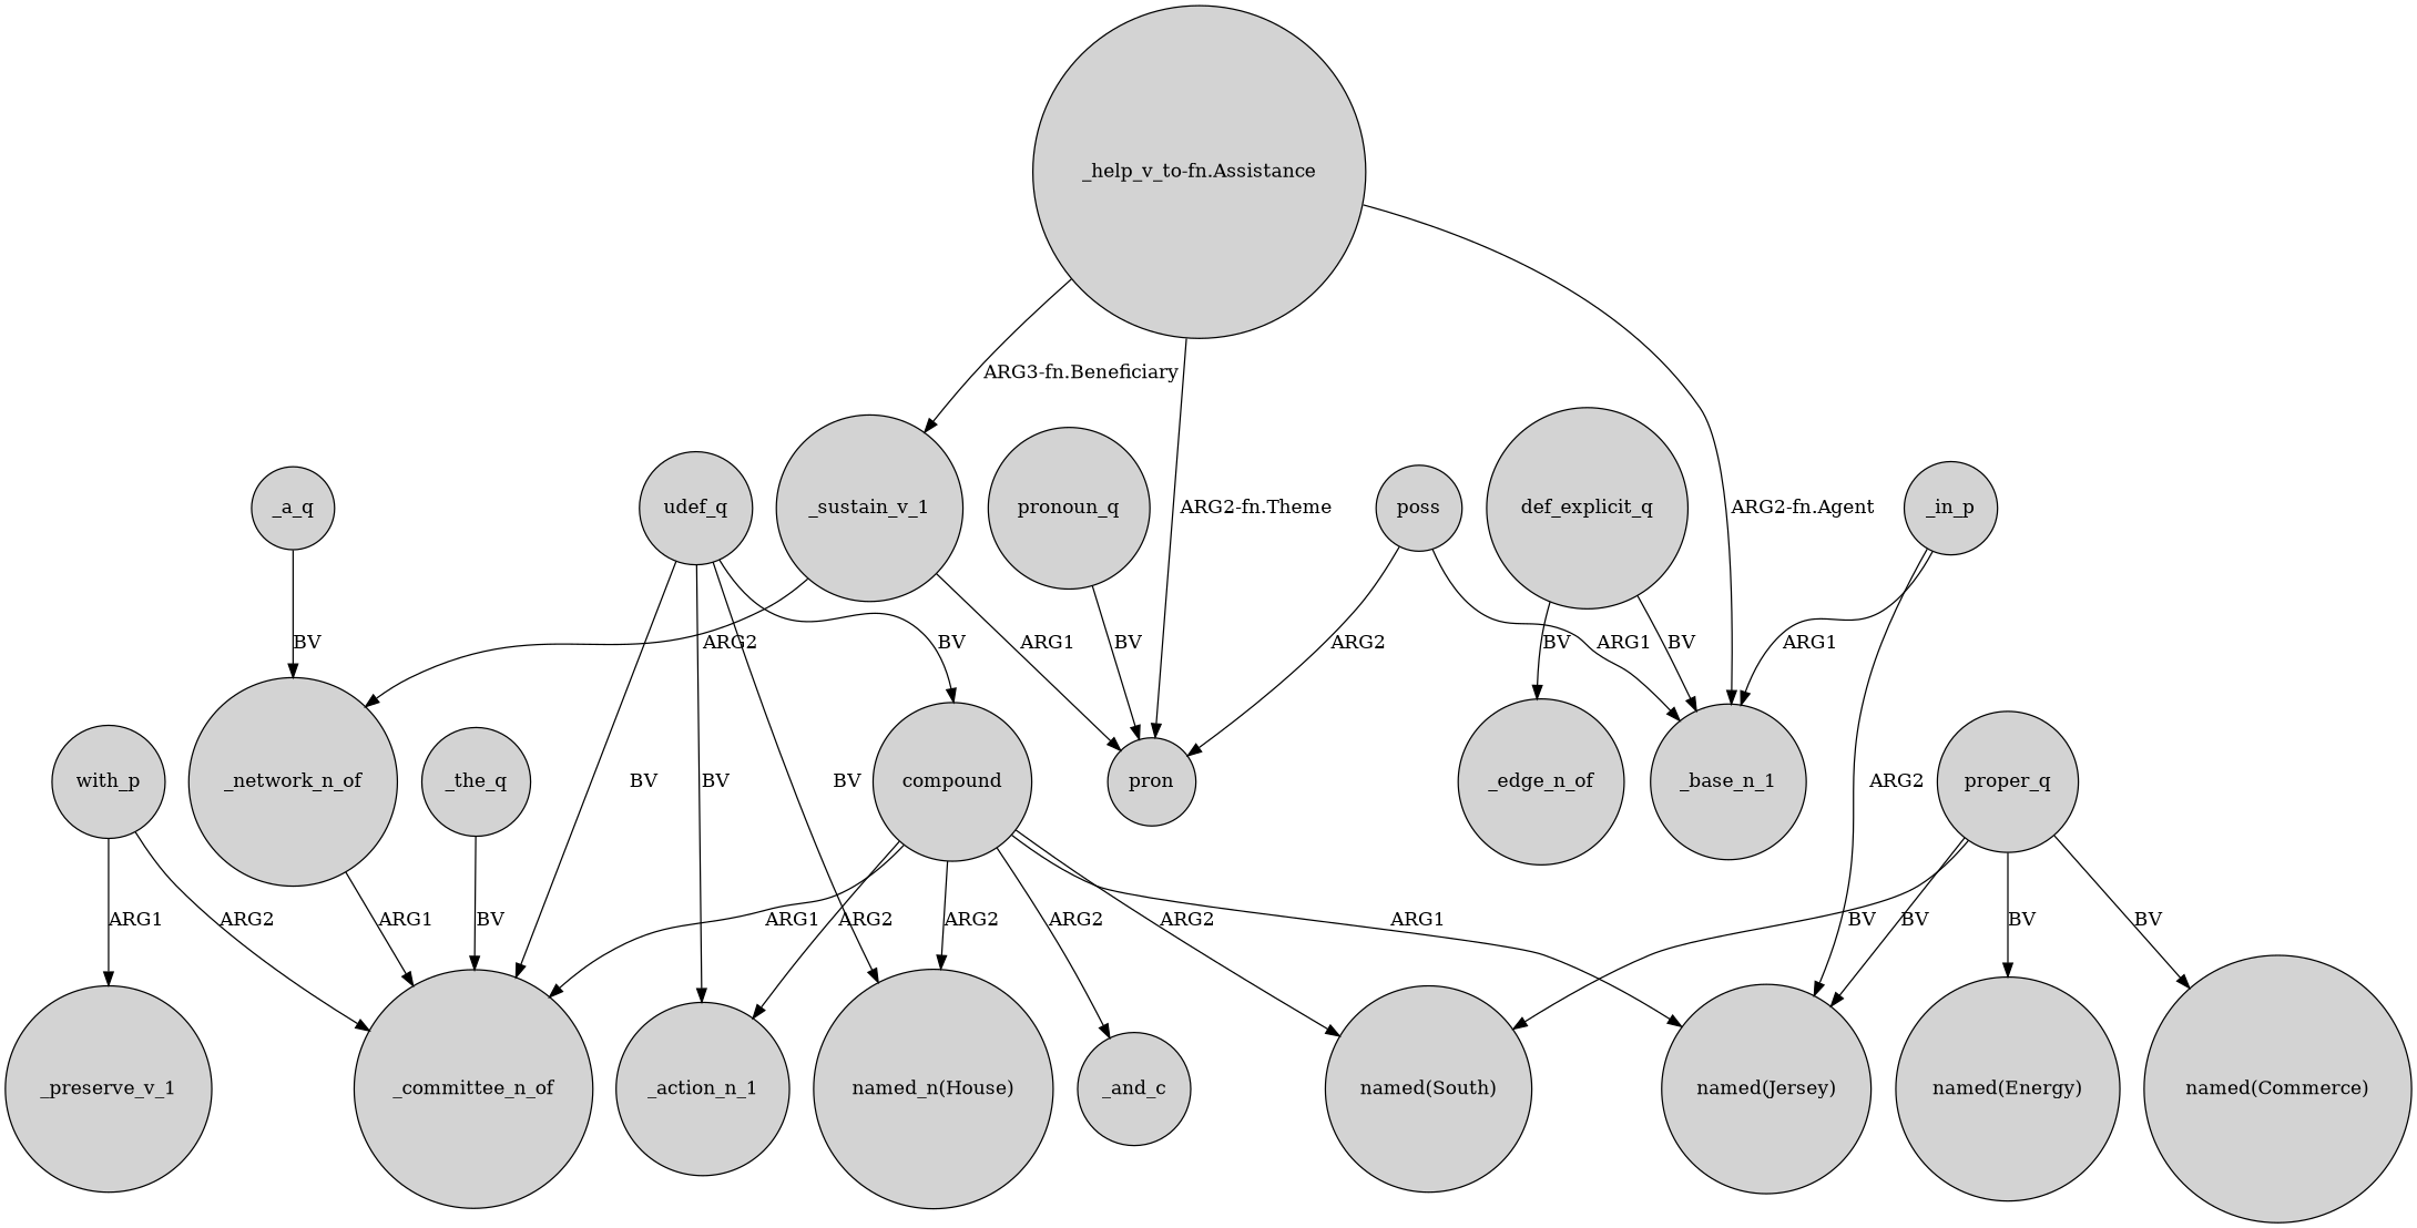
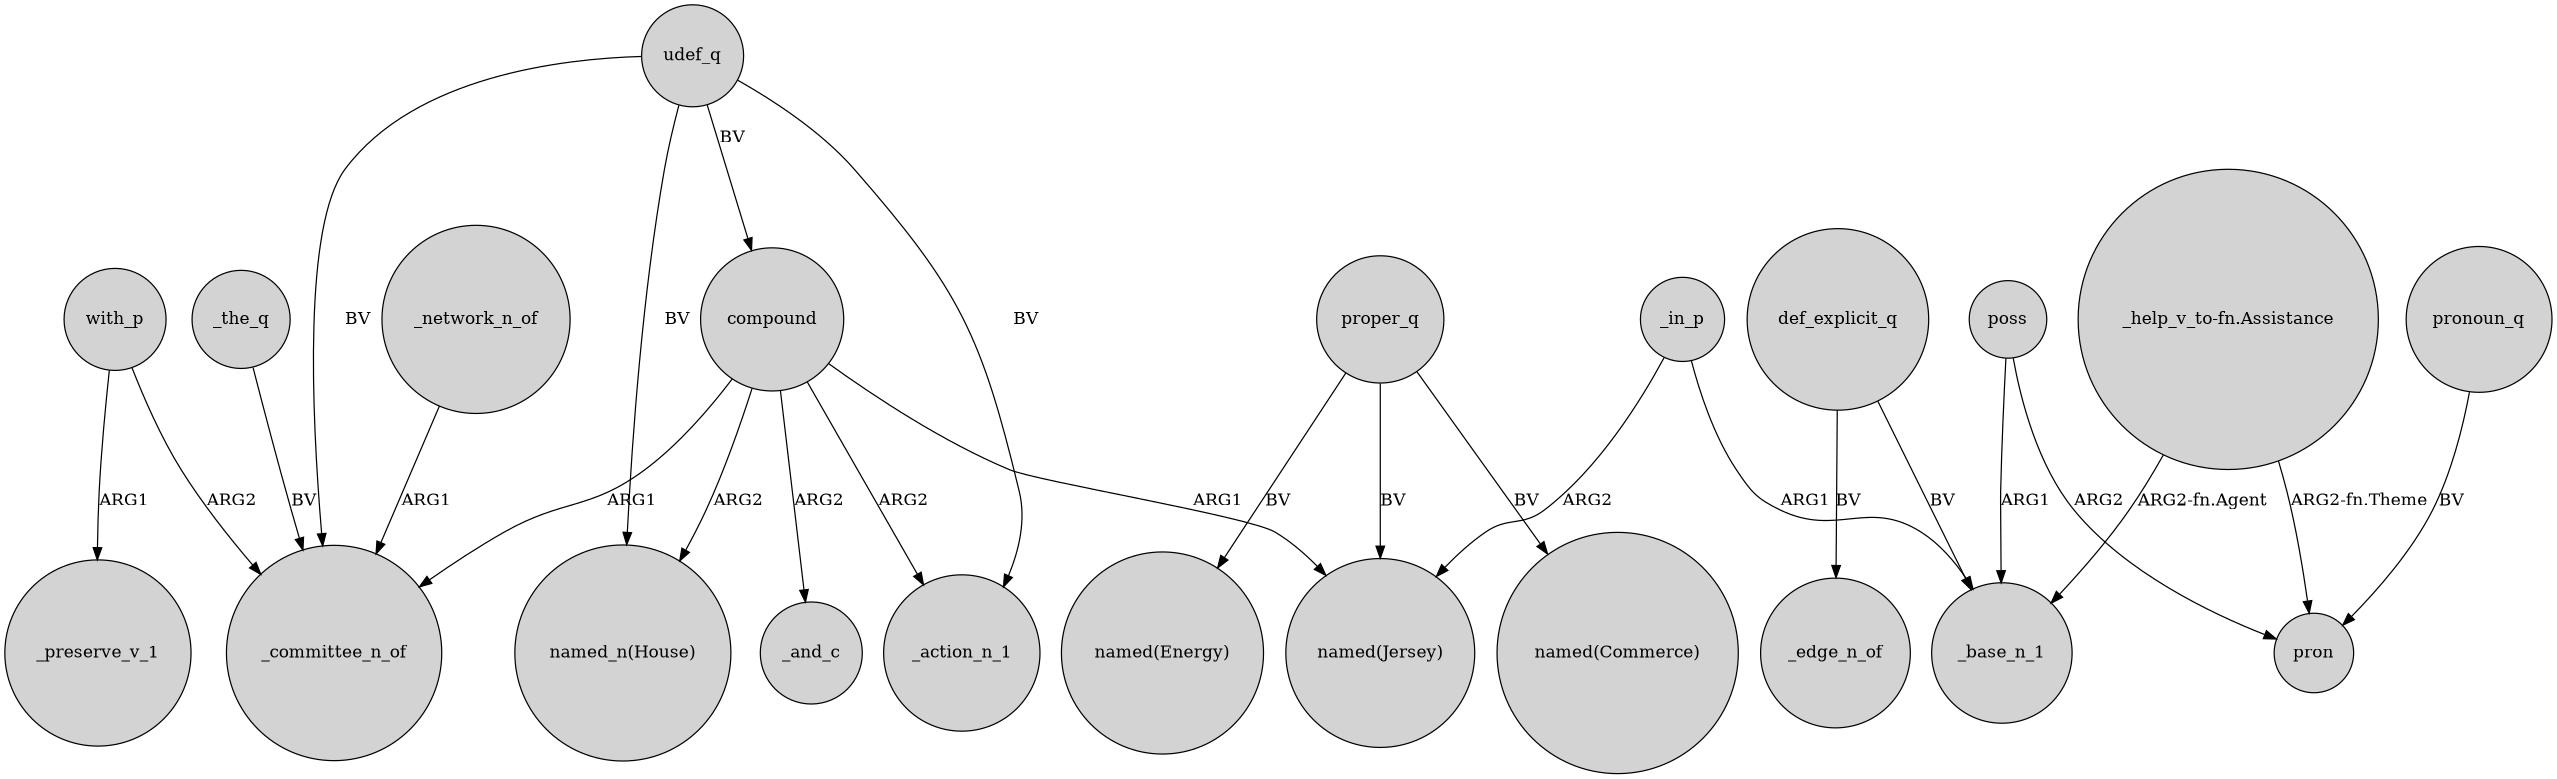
  digraph {
    node [shape=circle style=filled]
    udef_q
    "named_n(House)"
    _committee_n_of
    _action_n_1
    compound
    poss
    _base_n_1
    pron
    with_p
    _preserve_v_1
    _and_c
-   "named(South)"
    "named(Jersey)"
    "_help_v_to-fn.Assistance"
-   _sustain_v_1
    _network_n_of
    def_explicit_q
    _edge_n_of
    _the_q
    proper_q
    "named(Energy)"
    "named(Commerce)"
    _in_p
-   _a_q
    pronoun_q
    udef_q -> "named_n(House)" [label=BV]
    udef_q -> _committee_n_of [label=BV]
    udef_q -> _action_n_1 [label=BV]
    udef_q -> compound [label=BV]
    compound -> "named_n(House)" [label=ARG2]
    compound -> _committee_n_of [label=ARG1]
    compound -> _action_n_1 [label=ARG2]
    compound -> _and_c [label=ARG2]
-   compound -> "named(South)" [label=ARG2]
    compound -> "named(Jersey)" [label=ARG1]
    poss -> _base_n_1 [label=ARG1]
    poss -> pron [label=ARG2]
    with_p -> _committee_n_of [label=ARG2]
    with_p -> _preserve_v_1 [label=ARG1]
    "_help_v_to-fn.Assistance" -> _base_n_1 [label="ARG2-fn.Agent"]
    "_help_v_to-fn.Assistance" -> pron [label="ARG2-fn.Theme"]
-   "_help_v_to-fn.Assistance" -> _sustain_v_1 [label="ARG3-fn.Beneficiary"]
-   _sustain_v_1 -> pron [label=ARG1]
-   _sustain_v_1 -> _network_n_of [label=ARG2]
    _network_n_of -> _committee_n_of [label=ARG1]
    def_explicit_q -> _base_n_1 [label=BV]
    def_explicit_q -> _edge_n_of [label=BV]
    _the_q -> _committee_n_of [label=BV]
-   proper_q -> "named(South)" [label=BV]
    proper_q -> "named(Jersey)" [label=BV]
    proper_q -> "named(Energy)" [label=BV]
    proper_q -> "named(Commerce)" [label=BV]
    _in_p -> _base_n_1 [label=ARG1]
    _in_p -> "named(Jersey)" [label=ARG2]
-   _a_q -> _network_n_of [label=BV]
    pronoun_q -> pron [label=BV]
  }
